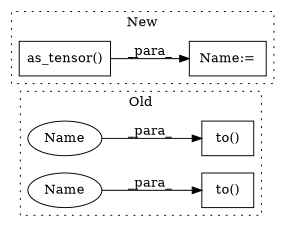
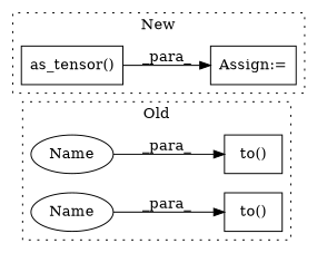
  digraph {
    rankdir=LR
    node [a=75 l=6 shape=box]
    n1 [l="14,1" label="to()" s="4579,4599"]
    n2 [l="15,1" label="to()" s="4602,4623"]
    n3 [a=87 label=Name s=4617 shape=ellipse]
    n4 [a=87 label=Name s=4593 shape=ellipse]
    n5 [l="16,35" label="as_tensor()" s="4626,4652"]
-   n6 [a=68 l=3 label="Name:=" s=4623]
+   n6 [a=68 l=3 label="Assign:=" s=4623]
    subgraph cluster_1 {
      label=Old
      style=dotted
      n1
      n2
      n3
      n4
    }
    subgraph cluster_2 {
      label=New
      style=dotted
      n5
      n6
    }
    n3 -> n2 [label=_para_]
    n4 -> n1 [label=_para_]
    n5 -> n6 [label=_para_]
  }
